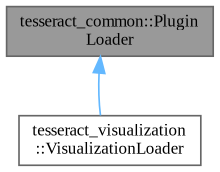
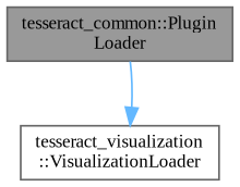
  digraph {
    fontname="Liberation Serif"
    node [color=gray40 fontname="Liberation Serif" fontsize=10 shape=box style=filled]
    n1 [fillcolor=grey60 fontcolor=black height=0.2 label="tesseract_common::Plugin\lLoader" width=0.4]
    n2 [fillcolor=white height=0.2 label="tesseract_visualization\l::VisualizationLoader" width=0.4]
-   n1 -> n2 [color=steelblue1 dir=back fontname="Liberation Serif" fontsize=10 labelfontname=Helvetica labelfontsize=10 style=solid]
+   n2 -> n1 [color=steelblue1 dir=back fontname="Liberation Serif" fontsize=10 labelfontname=Helvetica labelfontsize=10 style=solid]
  }
